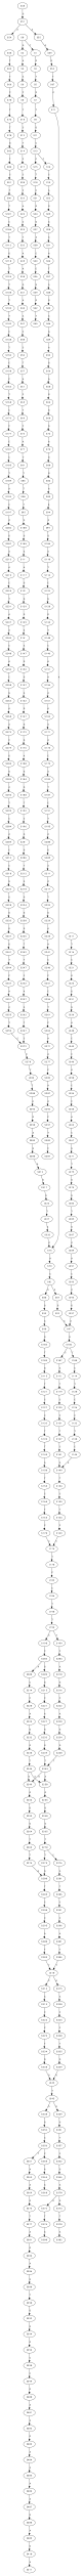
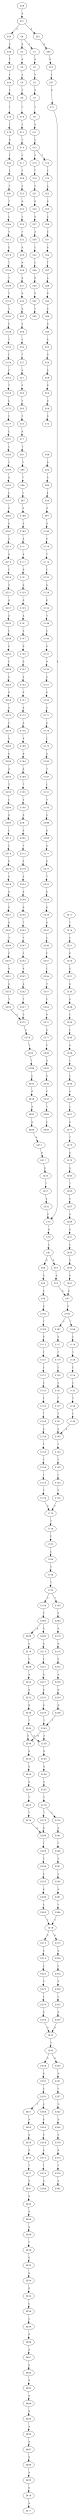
  strict digraph {
    fontname="Roboto Mono"
    node [fontname="Roboto Mono"]
    edge [fontname="Roboto Mono"]
    S0
    S1
    S2
    S3
    S4
    S5
    S6
    S7
    S8
    S9
    S10
    S11
    S12
    S13
    S14
    S15
    S16
    S17
    S18
    S19
    S20
    S21
    S22
    S23
    S24
    S25
    S26
    S27
    S28
    S29
    S30
    S31
    S32
    S33
    S34
    S35
    S36
    S37
    S38
    S39
    S40
    S41
    S42
    S43
    S44
    S45
    S46
    S47
    S49
    S50
    S48
    S51
    S52
    S53
    S54
    S55
    S56
    S57
    S58
    S59
    S60
    S61
    S62
    S63
    S64
    S65
    S66
    S67
    S68
    S69
    S70
    S71
    S72
    S73
    S74
    S75
-   S76
    S77
    S78
    S79
    S80
    S81
    S82
    S83
    S84
    S85
    S86
    S87
    S88
    S89
    S90
    S91
    S92
    S93
    S94
    S95
    S96
    S97
    S98
    S99
    S100
    S101
    S102
    S103
    S104
    S105
    S106
    S107
    S108
    S109
    S110
    S111
    S112
    S113
    S114
    S115
    S116
    S117
    S118
    S119
    S120
    S121
    S122
    S123
    S124
    S125
    S126
    S127
    S128
    S129
    S130
    S131
    S132
    S133
    S134
    S135
    S136
    S137
    S138
    S139
    S140
    S141
    S142
    S143
    S144
    S145
    S146
    S147
    S148
    S149
    S150
    S151
    S152
    S153
    S154
    S155
    S156
    S157
    S158
    S159
    S160
    S161
    S162
    S163
    S164
    S165
    S166
    S167
    S168
    S169
    S170
    S171
    S172
    S173
    S174
    S175
    S176
    S177
    S178
    S179
    S180
    S181
    S182
    S183
    S184
    S185
    S186
    S187
    S188
    S189
    S190
    S191
    S192
    S193
    S194
    S195
    S196
    S197
    S198
    S199
    S200
    S201
    S202
    S203
    S204
    S205
    S206
    S207
    S208
    S209
    S210
    S211
    S212
    S213
    S214
    S215
    S216
    S217
    S218
    S219
    S220
    S221
    S222
    S223
    S224
    S225
    S226
    S227
    S228
    S229
    S230
    S231
    S232
    S233
    S234
    S235
    S236
    S237
    S238
    S239
    S240
    S241
    S242
    S243
    S244
    S245
    S246
    S247
    S248
    S249
    S250
    S251
    S252
    S253
    S254
    S255
    S256
    S257
    S258
    S259
    S260
    S261
    S262
    S263
    S264
    S265
    S266
    S267
    S268
    S269
    S270
    S271
    S272
    S273
    S274
    S275
    S276
    S277
    S278
    S279
    S280
    S281
    S282
    S283
    S284
    S285
    S286
    S287
    S288
    S289
    S290
    S291
    S292
    S293
    S294
    S295
    S296
    S297
    S298
    S299
    S300
    S301
    S302
    S303
    S304
    S305
    S306
    S307
    S308
    S309
    S310
    S312
    S313
    S314
    S315
    S311
    S316
    S317
    S318
    S319
    S320
    S321
    S322
    S323
    S324
    S325
    S326
    S327
    S328
    S329
    S330
    S331
    S332
    S333
    S334
    S335
    S336
    S337
    S338
    S339
    S340
    S341
    S342
    S343
    S344
    S345
    S346
    S347
    S348
    S349
    S350
    S351
    S352
    S353
    S354
    S355
    S356
    S357
    S358
    S359
    S360
    S361
    S362
    S363
    S364
    S365
    S366
    S367
    S368
    S369
    S370
    S371
    S372
    S373
    S374
    S375
    S376
    S377
    S378
    S379
    S380
    S381
    S382
    S383
    S384
    S385
    S386
    S387
    S388
    S389
    S390
    S391
    S392
    S393
    S394
    S395
    S396
    S397
    S398
    S399
    S400
    S401
    S402
    S403
    S404
    S405
    S406
    S407
    S408
    S409
    S410
    S411
    S0 -> S1 [label=T]
    S0 -> S2 [label=G]
    S1 -> S3 [label=G]
    S2 -> S4 [label=A]
    S3 -> S5 [label=T]
    S4 -> S6 [label=A]
    S5 -> S7 [label=G]
    S6 -> S8 [label=C]
    S7 -> S9 [label=T]
    S8 -> S10 [label=T]
    S9 -> S11 [label=G]
    S10 -> S12 [label=C]
    S11 -> S13 [label=C]
    S12 -> S14 [label=T]
    S13 -> S15 [label=C]
    S13 -> S16 [label=T]
    S14 -> S17 [label=C]
    S15 -> S18 [label=T]
    S16 -> S19 [label=C]
    S17 -> S20 [label=C]
    S18 -> S21 [label=C]
    S19 -> S22 [label=A]
    S20 -> S23 [label=C]
    S21 -> S24 [label=G]
    S22 -> S25 [label=G]
    S23 -> S26 [label=A]
    S24 -> S27 [label=G]
    S25 -> S28 [label=A]
    S26 -> S29 [label=C]
    S27 -> S30 [label=A]
    S28 -> S31 [label=A]
    S29 -> S32 [label=T]
    S30 -> S33 [label=C]
    S31 -> S34 [label=A]
    S32 -> S35 [label=A]
    S33 -> S36 [label=C]
    S34 -> S37 [label=T]
    S35 -> S38 [label=A]
    S36 -> S39 [label=G]
    S37 -> S40 [label=A]
    S38 -> S41 [label=G]
    S39 -> S42 [label=G]
    S40 -> S43 [label=G]
    S41 -> S44 [label=A]
    S42 -> S45 [label=T]
    S43 -> S46 [label=A]
    S44 -> S47 [label=A]
    S46 -> S49 [label=G]
    S47 -> S50 [label=C]
    S49 -> S52 [label=A]
    S50 -> S53 [label=C]
    S48 -> S51 [label=G]
    S51 -> S54 [label=A]
    S51 -> S55 [label=A]
    S52 -> S56 [label=G]
    S53 -> S57 [label=T]
+   S54 -> S58 [label=C]
    S55 -> S59 [label=G]
    S56 -> S60 [label=A]
    S57 -> S61 [label=A]
    S58 -> S62 [label=T]
    S59 -> S63 [label=G]
    S60 -> S64 [label=G]
    S61 -> S65 [label=C]
    S62 -> S66 [label=T]
    S63 -> S67 [label=T]
    S64 -> S68 [label=G]
    S65 -> S69 [label=T]
    S66 -> S70 [label=C]
    S67 -> S71 [label=A]
    S68 -> S72 [label=G]
    S69 -> S73 [label=C]
    S70 -> S74 [label=T]
    S71 -> S75 [label=A]
-   S72 -> S76 [label=A]
    S73 -> S77 [label=A]
    S74 -> S78 [label=T]
    S75 -> S79 [label=A]
-   S76 -> S80 [label=G]
    S77 -> S81 [label=T]
    S78 -> S82 [label=G]
    S79 -> S83 [label=C]
    S80 -> S84 [label=G]
    S81 -> S85 [label=T]
    S82 -> S86 [label=T]
    S83 -> S87 [label=A]
    S83 -> S88 [label=G]
    S84 -> S89 [label=A]
    S85 -> S90 [label=T]
    S86 -> S91 [label=C]
    S87 -> S92 [label=G]
    S88 -> S93 [label=G]
    S89 -> S94 [label=G]
    S90 -> S95 [label=T]
    S91 -> S96 [label=T]
    S92 -> S97 [label=A]
    S93 -> S98 [label=A]
    S94 -> S99 [label=A]
    S95 -> S100 [label=A]
    S96 -> S101 [label=T]
    S97 -> S102 [label=G]
    S98 -> S103 [label=G]
    S99 -> S104 [label=G]
    S100 -> S105 [label=G]
    S101 -> S106 [label=C]
    S102 -> S107 [label=C]
    S102 -> S108 [label=T]
    S103 -> S109 [label=T]
    S104 -> S110 [label=A]
    S105 -> S111 [label=A]
    S106 -> S112 [label=T]
    S107 -> S113 [label=A]
    S108 -> S114 [label=C]
    S109 -> S115 [label=G]
    S110 -> S116 [label=T]
    S111 -> S117 [label=A]
    S112 -> S118 [label=G]
    S113 -> S119 [label=T]
    S114 -> S120 [label=T]
    S115 -> S121 [label=T]
    S116 -> S122 [label=C]
    S117 -> S123 [label=G]
    S118 -> S124 [label=T]
    S119 -> S125 [label=C]
    S120 -> S126 [label=C]
    S121 -> S127 [label=C]
    S122 -> S128 [label=G]
    S123 -> S129 [label=G]
    S124 -> S130 [label=T]
    S125 -> S131 [label=C]
    S126 -> S132 [label=C]
    S127 -> S133 [label=C]
    S128 -> S134 [label=G]
    S129 -> S135 [label=G]
    S130 -> S136 [label=T]
    S131 -> S137 [label=T]
    S132 -> S138 [label=T]
    S133 -> S139 [label=T]
    S134 -> S140 [label=T]
    S135 -> S141 [label=A]
    S136 -> S142 [label=T]
    S137 -> S143 [label=C]
    S138 -> S144 [label=C]
    S139 -> S145 [label=T]
    S140 -> S146 [label=C]
    S141 -> S147 [label=A]
    S142 -> S148 [label=C]
    S143 -> S149 [label=A]
    S144 -> S149 [label=A]
    S145 -> S150 [label=A]
    S146 -> S151 [label=A]
    S147 -> S152 [label=G]
    S148 -> S153 [label=T]
    S149 -> S154 [label=T]
    S150 -> S155 [label=T]
    S151 -> S156 [label=A]
    S152 -> S157 [label=G]
    S153 -> S158 [label=C]
    S154 -> S159 [label=C]
    S155 -> S160 [label=C]
    S156 -> S161 [label=A]
    S157 -> S162 [label=A]
    S158 -> S163 [label=C]
    S159 -> S164 [label=T]
    S160 -> S165 [label=T]
    S161 -> S166 [label=A]
    S162 -> S167 [label=G]
    S163 -> S168 [label=T]
    S164 -> S169 [label=C]
    S165 -> S170 [label=C]
    S166 -> S171 [label=A]
    S167 -> S172 [label=G]
    S168 -> S173 [label=C]
    S169 -> S174 [label=C]
    S170 -> S174 [label=C]
    S171 -> S175 [label=A]
    S172 -> S176 [label=G]
    S173 -> S177 [label=C]
    S174 -> S178 [label=T]
    S175 -> S179 [label=C]
    S176 -> S180 [label=A]
    S177 -> S181 [label=C]
    S178 -> S182 [label=C]
    S179 -> S183 [label=A]
    S180 -> S184 [label=G]
    S181 -> S185 [label=C]
    S182 -> S186 [label=C]
    S183 -> S187 [label=T]
    S184 -> S188 [label=G]
    S185 -> S189 [label=T]
    S186 -> S190 [label=T]
    S187 -> S191 [label=C]
    S188 -> S192 [label=T]
    S189 -> S193 [label=A]
    S190 -> S194 [label=T]
    S191 -> S195 [label=T]
    S192 -> S196 [label=C]
    S193 -> S197 [label=C]
    S194 -> S198 [label=C]
    S194 -> S199 [label=T]
    S195 -> S200 [label=A]
    S196 -> S201 [label=G]
    S197 -> S202 [label=A]
    S198 -> S203 [label=C]
    S199 -> S204 [label=C]
    S200 -> S205 [label=G]
    S201 -> S206 [label=G]
    S202 -> S207 [label=G]
    S203 -> S208 [label=A]
    S203 -> S209 [label=G]
    S204 -> S210 [label=A]
    S205 -> S211 [label=A]
    S206 -> S212 [label=T]
    S207 -> S213 [label=A]
    S208 -> S214 [label=C]
    S209 -> S215 [label=G]
    S210 -> S216 [label=G]
    S211 -> S217 [label=A]
    S212 -> S218 [label=A]
    S213 -> S219 [label=A]
    S214 -> S220 [label=C]
    S215 -> S221 [label=C]
    S216 -> S222 [label=C]
    S217 -> S223 [label=T]
    S218 -> S224 [label=G]
    S219 -> S225 [label=C]
    S220 -> S226 [label=A]
    S221 -> S227 [label=A]
    S222 -> S228 [label=A]
    S223 -> S229 [label=G]
    S224 -> S230 [label=G]
    S225 -> S231 [label=T]
    S226 -> S232 [label=G]
    S227 -> S233 [label=G]
    S228 -> S234 [label=G]
    S229 -> S235 [label=A]
    S230 -> S236 [label=G]
    S231 -> S237 [label=A]
    S232 -> S238 [label=G]
    S233 -> S239 [label=G]
    S234 -> S240 [label=G]
    S235 -> S241 [label=A]
    S236 -> S242 [label=T]
    S237 -> S243 [label=A]
    S238 -> S244 [label=T]
    S239 -> S245 [label=T]
    S240 -> S245 [label=T]
    S241 -> S246 [label=C]
    S242 -> S247 [label=T]
    S243 -> S248 [label=C]
    S244 -> S249 [label=G]
    S244 -> S250 [label=A]
    S245 -> S249 [label=G]
    S245 -> S250 [label=A]
    S246 -> S251 [label=C]
    S247 -> S252 [label=C]
    S248 -> S253 [label=A]
    S249 -> S254 [label=G]
    S250 -> S255 [label=G]
    S251 -> S256 [label=C]
    S252 -> S257 [label=A]
    S253 -> S258 [label=C]
    S254 -> S259 [label=G]
    S255 -> S260 [label=G]
    S256 -> S261 [label=T]
    S257 -> S262 [label=A]
    S258 -> S263 [label=G]
    S259 -> S264 [label=G]
    S260 -> S265 [label=G]
    S261 -> S266 [label=C]
    S262 -> S267 [label=T]
    S263 -> S268 [label=A]
    S264 -> S269 [label=T]
    S265 -> S270 [label=T]
    S266 -> S271 [label=A]
    S267 -> S272 [label=C]
    S268 -> S273 [label=A]
    S269 -> S274 [label=T]
    S270 -> S275 [label=T]
    S270 -> S276 [label=C]
    S271 -> S277 [label=A]
    S272 -> S278 [label=C]
    S273 -> S279 [label=C]
    S274 -> S280 [label=G]
    S275 -> S280 [label=G]
    S276 -> S281 [label=A]
    S277 -> S282 [label=C]
    S278 -> S283 [label=T]
    S279 -> S284 [label=G]
    S280 -> S285 [label=T]
    S281 -> S286 [label=T]
    S282 -> S287 [label=A]
    S283 -> S288 [label=T]
    S284 -> S289 [label=G]
    S285 -> S290 [label=C]
    S286 -> S291 [label=C]
    S287 -> S292 [label=A]
    S288 -> S293 [label=A]
    S289 -> S294 [label=A]
    S290 -> S295 [label=C]
    S291 -> S296 [label=C]
    S292 -> S297 [label=C]
    S293 -> S298 [label=G]
    S294 -> S299 [label=T]
    S295 -> S300 [label=A]
    S296 -> S301 [label=A]
    S297 -> S302 [label=T]
    S298 -> S303 [label=A]
    S299 -> S304 [label=C]
    S300 -> S305 [label=T]
    S301 -> S306 [label=T]
    S302 -> S307 [label=C]
    S303 -> S308 [label=G]
    S304 -> S309 [label=A]
    S305 -> S310 [label=T]
    S306 -> S310 [label=T]
    S308 -> S312 [label=A]
    S309 -> S313 [label=C]
    S310 -> S314 [label=C]
    S310 -> S315 [label=G]
    S312 -> S317 [label=G]
    S313 -> S318 [label=C]
    S314 -> S319 [label=A]
    S315 -> S320 [label=A]
    S311 -> S316 [label=T]
    S316 -> S321 [label=C]
    S317 -> S322 [label=G]
    S318 -> S323 [label=G]
    S319 -> S324 [label=C]
    S320 -> S325 [label=C]
    S321 -> S326 [label=G]
    S322 -> S327 [label=T]
    S323 -> S328 [label=G]
    S324 -> S329 [label=C]
    S325 -> S330 [label=C]
    S326 -> S331 [label=G]
    S327 -> S332 [label=A]
    S328 -> S333 [label=G]
    S329 -> S334 [label=T]
    S330 -> S335 [label=T]
    S331 -> S336 [label=G]
    S332 -> S75 [label=A]
    S333 -> S337 [label=G]
    S334 -> S338 [label=G]
    S335 -> S339 [label=G]
    S336 -> S340 [label=A]
    S337 -> S341 [label=G]
    S338 -> S342 [label=G]
    S339 -> S342 [label=G]
    S340 -> S343 [label=C]
    S341 -> S344 [label=T]
    S342 -> S345 [label=T]
    S343 -> S346 [label=C]
    S344 -> S347 [label=C]
    S345 -> S348 [label=A]
    S345 -> S349 [label=G]
    S346 -> S350 [label=A]
    S347 -> S351 [label=A]
    S348 -> S352 [label=G]
    S349 -> S353 [label=G]
    S350 -> S354 [label=C]
    S351 -> S355 [label=A]
    S352 -> S356 [label=C]
    S353 -> S357 [label=T]
    S354 -> S358 [label=C]
    S355 -> S359 [label=T]
    S356 -> S360 [label=C]
    S356 -> S361 [label=T]
    S357 -> S362 [label=C]
    S358 -> S363 [label=A]
    S359 -> S272 [label=C]
    S360 -> S364 [label=A]
    S361 -> S365 [label=A]
    S362 -> S366 [label=G]
    S363 -> S367 [label=C]
    S364 -> S368 [label=A]
    S365 -> S369 [label=A]
    S366 -> S370 [label=A]
    S367 -> S371 [label=G]
-   S370 -> S372 [label=G]
+   S368 -> S372 [label=G]
    S369 -> S373 [label=G]
    S370 -> S374 [label=G]
    S371 -> S375 [label=T]
    S372 -> S376 [label=T]
    S373 -> S377 [label=T]
    S374 -> S378 [label=T]
    S375 -> S379 [label=G]
    S376 -> S380 [label=A]
    S377 -> S381 [label=A]
    S378 -> S382 [label=A]
    S379 -> S383 [label=G]
    S381 -> S384 [label=G]
    S383 -> S385 [label=T]
    S384 -> S386 [label=A]
    S385 -> S387 [label=G]
    S386 -> S388 [label=G]
    S387 -> S389 [label=A]
    S388 -> S390 [label=T]
    S389 -> S391 [label=A]
    S390 -> S392 [label=G]
    S391 -> S393 [label=C]
    S392 -> S394 [label=G]
    S393 -> S395 [label=A]
    S394 -> S396 [label=G]
    S395 -> S397 [label=G]
    S396 -> S398 [label=C]
    S397 -> S97 [label=A]
    S398 -> S399 [label=C]
    S399 -> S400 [label=G]
    S400 -> S401 [label=A]
    S401 -> S402 [label=A]
    S402 -> S403 [label=G]
    S403 -> S404 [label=A]
    S404 -> S405 [label=A]
    S405 -> S406 [label=A]
    S406 -> S407 [label=A]
    S407 -> S408 [label=G]
    S408 -> S409 [label=A]
    S409 -> S410 [label=G]
    S410 -> S411 [label=A]
  }
